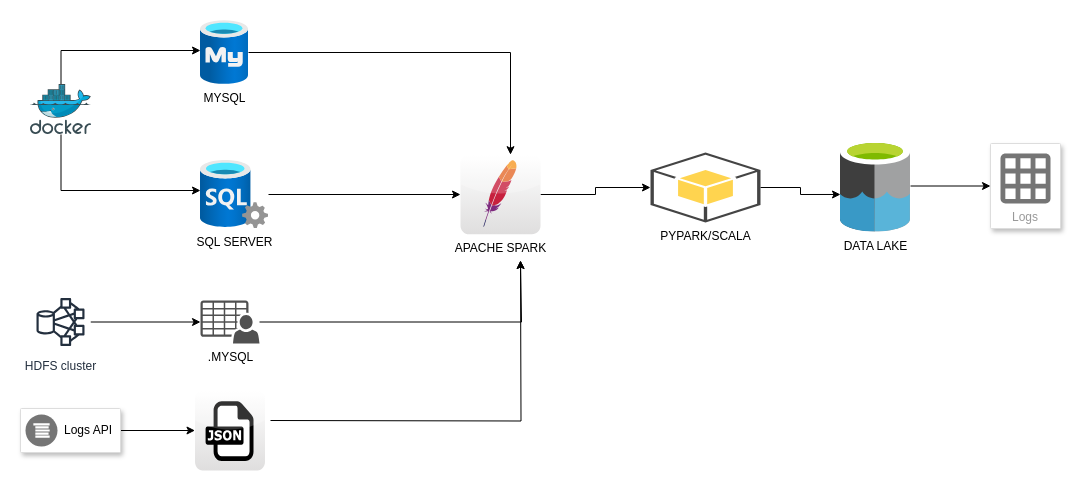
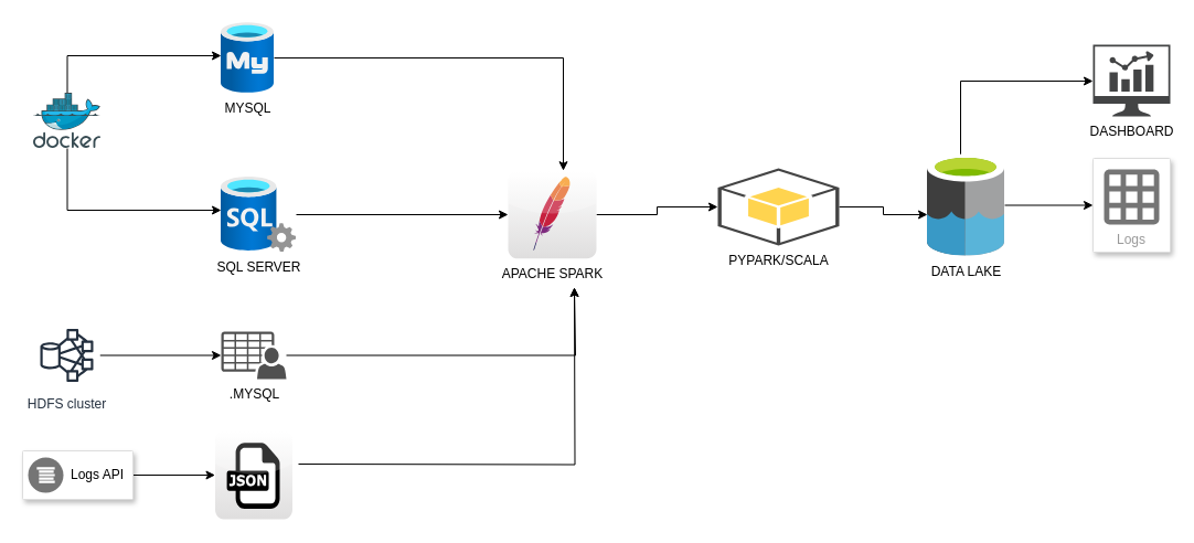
  <mxCell id="0" />
  <mxCell id="1" parent="0" />
+ <mxCell id="2" value="DASHBOARD" style="sketch=0;pointerEvents=1;shadow=0;dashed=0;html=1;strokeColor=none;fillColor=#434445;aspect=fixed;labelPosition=center;verticalLabelPosition=bottom;verticalAlign=top;align=center;outlineConnect=0;shape=mxgraph.vvd.nsx_dashboard;" parent="1" vertex="1"><mxGeometry x="990" y="40" width="70" height="65.1" as="geometry" /></mxCell>
  <mxCell id="3" style="edgeStyle=orthogonalEdgeStyle;rounded=0;orthogonalLoop=1;jettySize=auto;html=1;" parent="1" source="5" target="7" edge="1"><mxGeometry relative="1" as="geometry"><Array as="points"><mxPoint x="61" y="50" /></Array></mxGeometry></mxCell>
  <mxCell id="4" style="edgeStyle=orthogonalEdgeStyle;rounded=0;orthogonalLoop=1;jettySize=auto;html=1;" edge="1" parent="1" source="5"><mxGeometry relative="1" as="geometry"><mxPoint x="200" y="190" as="targetPoint" /><Array as="points"><mxPoint x="61" y="190" /></Array></mxGeometry></mxCell>
  <mxCell id="5" value="" style="sketch=0;aspect=fixed;html=1;points=[];align=center;image;fontSize=12;image=img/lib/mscae/Docker.svg;" parent="1" vertex="1"><mxGeometry x="30" y="84" width="60.98" height="50" as="geometry" /></mxCell>
  <mxCell id="6" style="edgeStyle=orthogonalEdgeStyle;rounded=0;orthogonalLoop=1;jettySize=auto;html=1;" edge="1" parent="1" source="7" target="13"><mxGeometry relative="1" as="geometry"><Array as="points"><mxPoint x="510" y="52" /></Array></mxGeometry></mxCell>
  <mxCell id="7" value="MYSQL" style="aspect=fixed;html=1;points=[];align=center;image;fontSize=12;image=img/lib/azure2/databases/Azure_Database_MySQL_Server.svg;" parent="1" vertex="1"><mxGeometry x="200" y="20" width="48" height="64" as="geometry" /></mxCell>
  <mxCell id="8" style="edgeStyle=orthogonalEdgeStyle;rounded=0;orthogonalLoop=1;jettySize=auto;html=1;" edge="1" parent="1" source="9" target="13"><mxGeometry relative="1" as="geometry" /></mxCell>
  <mxCell id="9" value="SQL SERVER&lt;br&gt;" style="aspect=fixed;html=1;points=[];align=center;image;fontSize=12;image=img/lib/azure2/databases/SQL_Server.svg;" vertex="1" parent="1"><mxGeometry x="200" y="160" width="68" height="68" as="geometry" /></mxCell>
  <mxCell id="10" style="edgeStyle=orthogonalEdgeStyle;rounded=0;orthogonalLoop=1;jettySize=auto;html=1;" edge="1" parent="1" source="11"><mxGeometry relative="1" as="geometry"><mxPoint x="520" y="260" as="targetPoint" /><Array as="points"><mxPoint x="521" y="322" /></Array></mxGeometry></mxCell>
  <mxCell id="11" value=".MYSQL&lt;br&gt;" style="sketch=0;pointerEvents=1;shadow=0;dashed=0;html=1;strokeColor=none;fillColor=#505050;labelPosition=center;verticalLabelPosition=bottom;verticalAlign=top;outlineConnect=0;align=center;shape=mxgraph.office.users.csv_file;" vertex="1" parent="1"><mxGeometry x="200" y="300" width="59" height="43" as="geometry" /></mxCell>
  <mxCell id="12" style="edgeStyle=orthogonalEdgeStyle;rounded=0;orthogonalLoop=1;jettySize=auto;html=1;" edge="1" parent="1" source="13" target="27"><mxGeometry relative="1" as="geometry" /></mxCell>
  <mxCell id="13" value="APACHE SPARK" style="dashed=0;outlineConnect=0;html=1;align=center;labelPosition=center;verticalLabelPosition=bottom;verticalAlign=top;shape=mxgraph.webicons.apache;gradientColor=#DFDEDE" vertex="1" parent="1"><mxGeometry x="460" y="154.2" width="80" height="79.6" as="geometry" /></mxCell>
  <mxCell id="14" style="edgeStyle=orthogonalEdgeStyle;rounded=0;orthogonalLoop=1;jettySize=auto;html=1;" edge="1" parent="1" source="15" target="11"><mxGeometry relative="1" as="geometry" /></mxCell>
  <mxCell id="15" value="HDFS cluster" style="sketch=0;outlineConnect=0;fontColor=#232F3E;gradientColor=none;strokeColor=#232F3E;fillColor=#ffffff;dashed=0;verticalLabelPosition=bottom;verticalAlign=top;align=center;html=1;fontSize=12;fontStyle=0;aspect=fixed;shape=mxgraph.aws4.resourceIcon;resIcon=mxgraph.aws4.hdfs_cluster;" vertex="1" parent="1"><mxGeometry x="30" y="291.5" width="60" height="60" as="geometry" /></mxCell>
  <mxCell id="16" style="edgeStyle=orthogonalEdgeStyle;rounded=0;orthogonalLoop=1;jettySize=auto;html=1;" edge="1" parent="1" source="18" target="24"><mxGeometry relative="1" as="geometry" /></mxCell>
+ <mxCell id="17" style="edgeStyle=orthogonalEdgeStyle;rounded=0;orthogonalLoop=1;jettySize=auto;html=1;" edge="1" parent="1" source="18" target="2"><mxGeometry relative="1" as="geometry"><Array as="points"><mxPoint x="870" y="73" /></Array></mxGeometry></mxCell>
  <mxCell id="18" value="DATA LAKE" style="sketch=0;aspect=fixed;html=1;points=[];align=center;image;fontSize=12;image=img/lib/mscae/Data_Lake.svg;" vertex="1" parent="1"><mxGeometry x="840" y="139.42" width="70.04" height="92.16" as="geometry" /></mxCell>
  <mxCell id="19" style="edgeStyle=orthogonalEdgeStyle;rounded=0;orthogonalLoop=1;jettySize=auto;html=1;" edge="1" parent="1"><mxGeometry relative="1" as="geometry"><mxPoint x="270" y="420" as="sourcePoint" /><mxPoint x="520" y="260" as="targetPoint" /></mxGeometry></mxCell>
  <mxCell id="20" value="" style="dashed=0;outlineConnect=0;html=1;align=center;labelPosition=center;verticalLabelPosition=bottom;verticalAlign=top;shape=mxgraph.webicons.json;gradientColor=#DFDEDE" vertex="1" parent="1"><mxGeometry x="194.5" y="390" width="70" height="80" as="geometry" /></mxCell>
  <mxCell id="21" style="edgeStyle=orthogonalEdgeStyle;rounded=0;orthogonalLoop=1;jettySize=auto;html=1;" edge="1" parent="1" source="22" target="20"><mxGeometry relative="1" as="geometry"><mxPoint x="190" y="430" as="targetPoint" /></mxGeometry></mxCell>
  <mxCell id="22" value="" style="strokeColor=#dddddd;shadow=1;strokeWidth=1;rounded=1;absoluteArcSize=1;arcSize=2;" vertex="1" parent="1"><mxGeometry x="20" y="408" width="100" height="44" as="geometry" /></mxCell>
  <mxCell id="23" value="Logs API" style="sketch=0;dashed=0;connectable=0;html=1;fillColor=#757575;strokeColor=none;shape=mxgraph.gcp2.logs_api;part=1;labelPosition=right;verticalLabelPosition=middle;align=left;verticalAlign=middle;spacingLeft=5;fontSize=12;" vertex="1" parent="22"><mxGeometry y="0.5" width="32" height="32" relative="1" as="geometry"><mxPoint x="5" y="-16" as="offset" /></mxGeometry></mxCell>
  <mxCell id="24" value="Logs" style="strokeColor=#dddddd;shadow=1;strokeWidth=1;rounded=1;absoluteArcSize=1;arcSize=2;labelPosition=center;verticalLabelPosition=middle;align=center;verticalAlign=bottom;spacingLeft=0;fontColor=#999999;fontSize=12;whiteSpace=wrap;spacingBottom=2;" vertex="1" parent="1"><mxGeometry x="990" y="143" width="70" height="85" as="geometry" /></mxCell>
  <mxCell id="25" value="" style="sketch=0;dashed=0;connectable=0;html=1;fillColor=#757575;strokeColor=none;shape=mxgraph.gcp2.report;part=1;" vertex="1" parent="24"><mxGeometry x="0.5" width="50" height="50" relative="1" as="geometry"><mxPoint x="-25" y="10" as="offset" /></mxGeometry></mxCell>
  <mxCell id="26" style="edgeStyle=orthogonalEdgeStyle;rounded=0;orthogonalLoop=1;jettySize=auto;html=1;entryX=0;entryY=0.592;entryDx=0;entryDy=0;entryPerimeter=0;" edge="1" parent="1" source="27" target="18"><mxGeometry relative="1" as="geometry" /></mxCell>
  <mxCell id="27" value="PYPARK/SCALA" style="outlineConnect=0;dashed=0;verticalLabelPosition=bottom;verticalAlign=top;align=center;html=1;shape=mxgraph.aws3.android;fillColor=#FFD44F;gradientColor=none;" vertex="1" parent="1"><mxGeometry x="650" y="152" width="110" height="70" as="geometry" /></mxCell>
